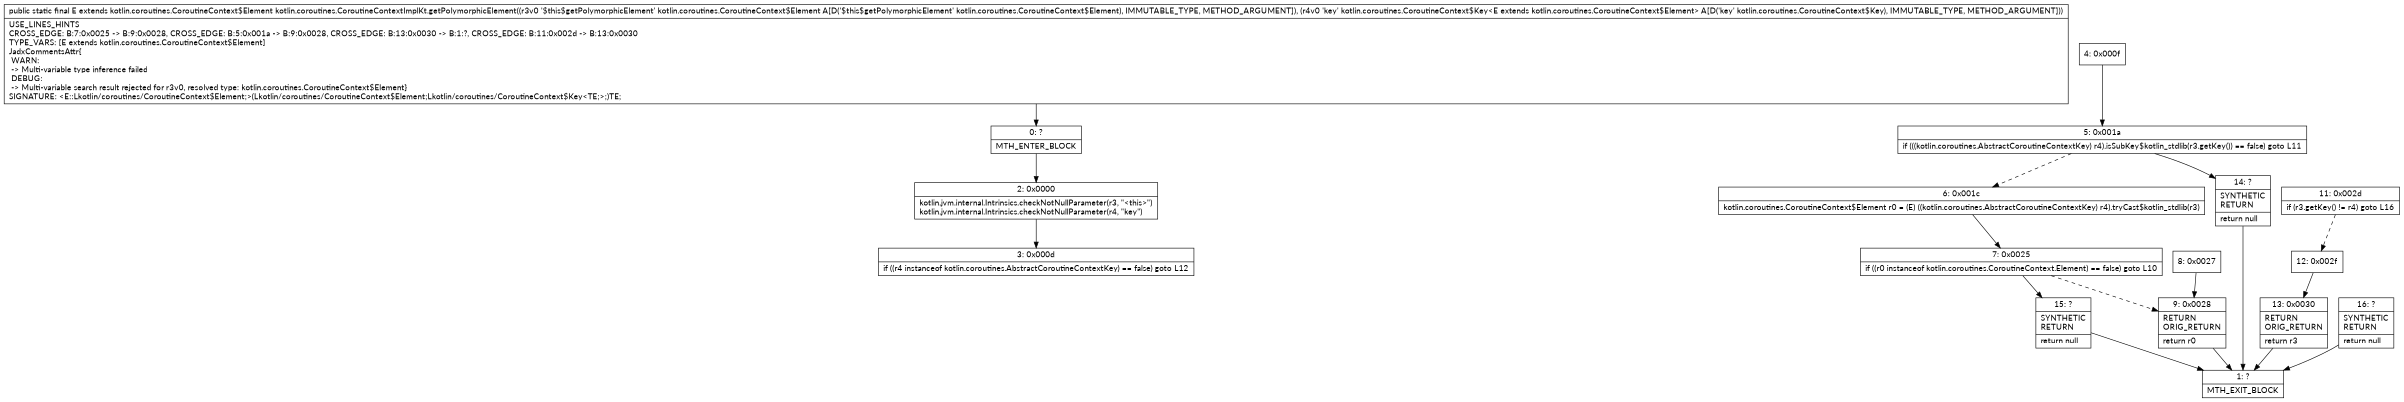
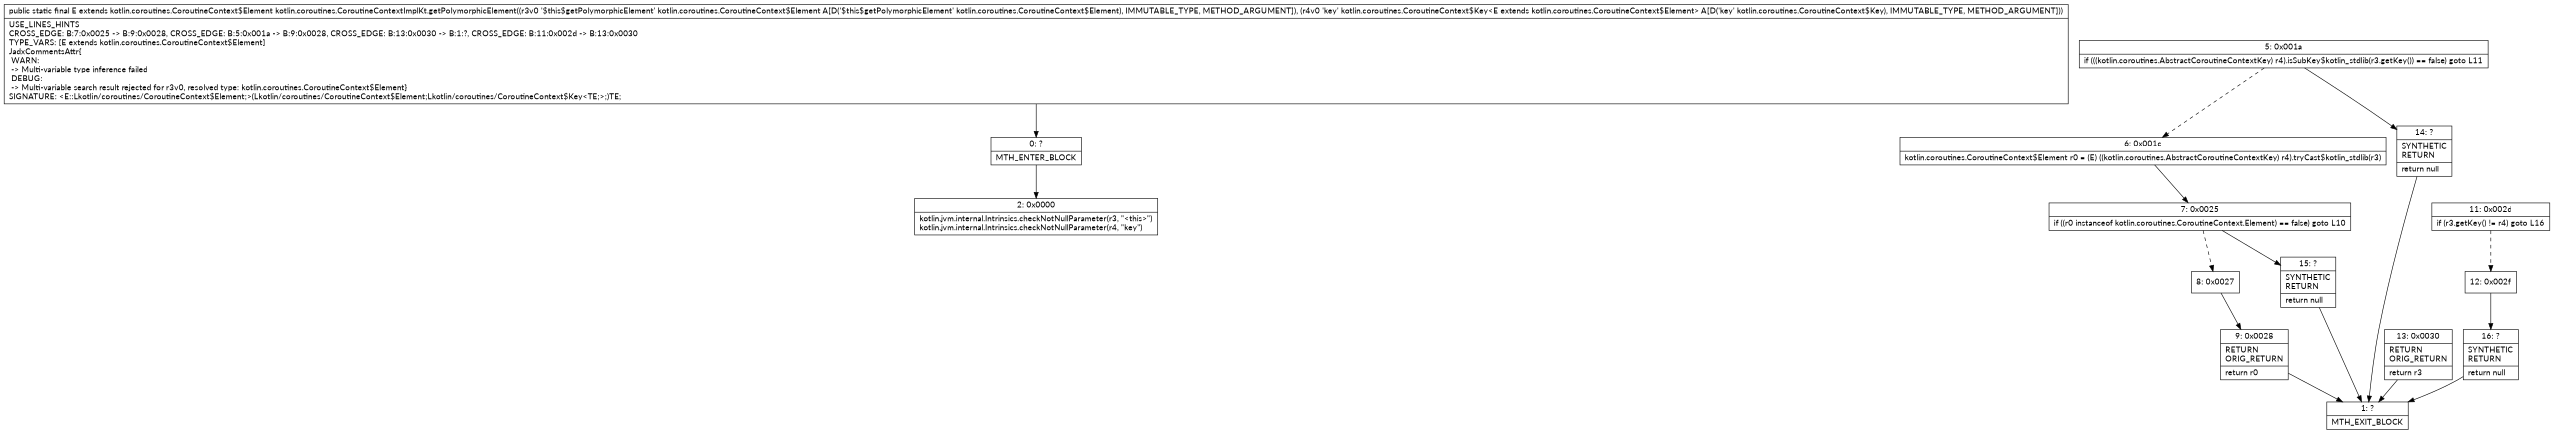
  digraph {
    fontname=Lato
    node [fontname=Lato shape=record]
    edge [fontname=Lato]
    n1 [label="{0\:\ ?|MTH_ENTER_BLOCK\l}"]
    n2 [label="{2\:\ 0x0000|kotlin.jvm.internal.Intrinsics.checkNotNullParameter(r3, \"\<this\>\")\lkotlin.jvm.internal.Intrinsics.checkNotNullParameter(r4, \"key\")\l}"]
-   n3 [label="{3\:\ 0x000d|if ((r4 instanceof kotlin.coroutines.AbstractCoroutineContextKey) == false) goto L12\l}"]
-   n4 [label="{4\:\ 0x000f}"]
    n5 [label="{5\:\ 0x001a|if (((kotlin.coroutines.AbstractCoroutineContextKey) r4).isSubKey$kotlin_stdlib(r3.getKey()) == false) goto L11\l}"]
    n6 [label="{6\:\ 0x001c|kotlin.coroutines.CoroutineContext$Element r0 = (E) ((kotlin.coroutines.AbstractCoroutineContextKey) r4).tryCast$kotlin_stdlib(r3)\l}"]
    n7 [label="{14\:\ ?|SYNTHETIC\lRETURN\l|return null\l}"]
    n8 [label="{7\:\ 0x0025|if ((r0 instanceof kotlin.coroutines.CoroutineContext.Element) == false) goto L10\l}"]
    n9 [label="{1\:\ ?|MTH_EXIT_BLOCK\l}"]
    n10 [label="{8\:\ 0x0027}"]
    n11 [label="{15\:\ ?|SYNTHETIC\lRETURN\l|return null\l}"]
    n12 [label="{9\:\ 0x0028|RETURN\lORIG_RETURN\l|return r0\l}"]
    n13 [label="{11\:\ 0x002d|if (r3.getKey() != r4) goto L16\l}"]
    n14 [label="{12\:\ 0x002f}"]
    n15 [label="{13\:\ 0x0030|RETURN\lORIG_RETURN\l|return r3\l}"]
    n16 [label="{16\:\ ?|SYNTHETIC\lRETURN\l|return null\l}"]
    n17 [label="{public static final E extends kotlin.coroutines.CoroutineContext$Element kotlin.coroutines.CoroutineContextImplKt.getPolymorphicElement((r3v0 '$this$getPolymorphicElement' kotlin.coroutines.CoroutineContext$Element A[D('$this$getPolymorphicElement' kotlin.coroutines.CoroutineContext$Element), IMMUTABLE_TYPE, METHOD_ARGUMENT]), (r4v0 'key' kotlin.coroutines.CoroutineContext$Key\<E extends kotlin.coroutines.CoroutineContext$Element\> A[D('key' kotlin.coroutines.CoroutineContext$Key), IMMUTABLE_TYPE, METHOD_ARGUMENT]))  | USE_LINES_HINTS\lCROSS_EDGE: B:7:0x0025 \-\> B:9:0x0028, CROSS_EDGE: B:5:0x001a \-\> B:9:0x0028, CROSS_EDGE: B:13:0x0030 \-\> B:1:?, CROSS_EDGE: B:11:0x002d \-\> B:13:0x0030\lTYPE_VARS: [E extends kotlin.coroutines.CoroutineContext$Element]\lJadxCommentsAttr\{\l WARN: \l \-\> Multi\-variable type inference failed\l DEBUG: \l \-\> Multi\-variable search result rejected for r3v0, resolved type: kotlin.coroutines.CoroutineContext$Element\}\lSIGNATURE: \<E::Lkotlin\/coroutines\/CoroutineContext$Element;\>(Lkotlin\/coroutines\/CoroutineContext$Element;Lkotlin\/coroutines\/CoroutineContext$Key\<TE;\>;)TE;\l}"]
    n1 -> n2
-   n2 -> n3
-   n4 -> n5
    n5 -> n6 [style=dashed]
    n5 -> n7
    n6 -> n8
    n7 -> n9
-   n8 -> n12 [style=dashed]
+   n8 -> n10 [style=dashed]
    n8 -> n11
    n10 -> n12
    n11 -> n9
    n12 -> n9
    n13 -> n14 [style=dashed]
-   n14 -> n15
+   n14 -> n16
    n15 -> n9
    n16 -> n9
    n17 -> n1
  }
